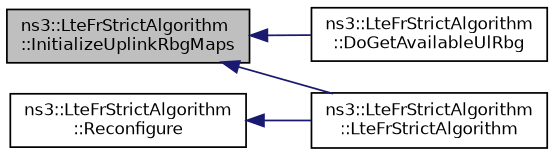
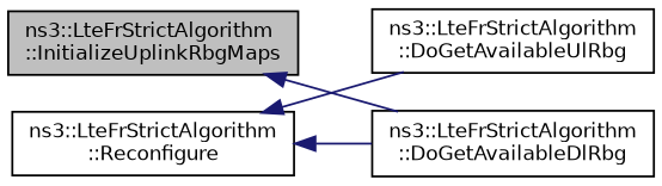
  digraph {
    rankdir=LR
    node [color=black fillcolor=white fontname=Helvetica fontsize=10 shape=record style=filled]
    edge [color=midnightblue dir=back fontname=Helvetica fontsize=10 labelfontname=Helvetica labelfontsize=10 style=solid]
    n1 [fillcolor=grey75 fontcolor=black height=0.2 label="ns3::LteFrStrictAlgorithm\l::InitializeUplinkRbgMaps" width=0.4]
    n2 [height=0.2 label="ns3::LteFrStrictAlgorithm\l::DoGetAvailableUlRbg" width=0.4]
-   n3 [height=0.2 label="ns3::LteFrStrictAlgorithm\l::LteFrStrictAlgorithm" width=0.4]
+   n3 [height=0.2 label="ns3::LteFrStrictAlgorithm\l::DoGetAvailableDlRbg" width=0.4]
    n4 [height=0.2 label="ns3::LteFrStrictAlgorithm\l::Reconfigure" width=0.4]
-   n1 -> n2
+   n4 -> n2
    n1 -> n3
    n4 -> n3
  }
